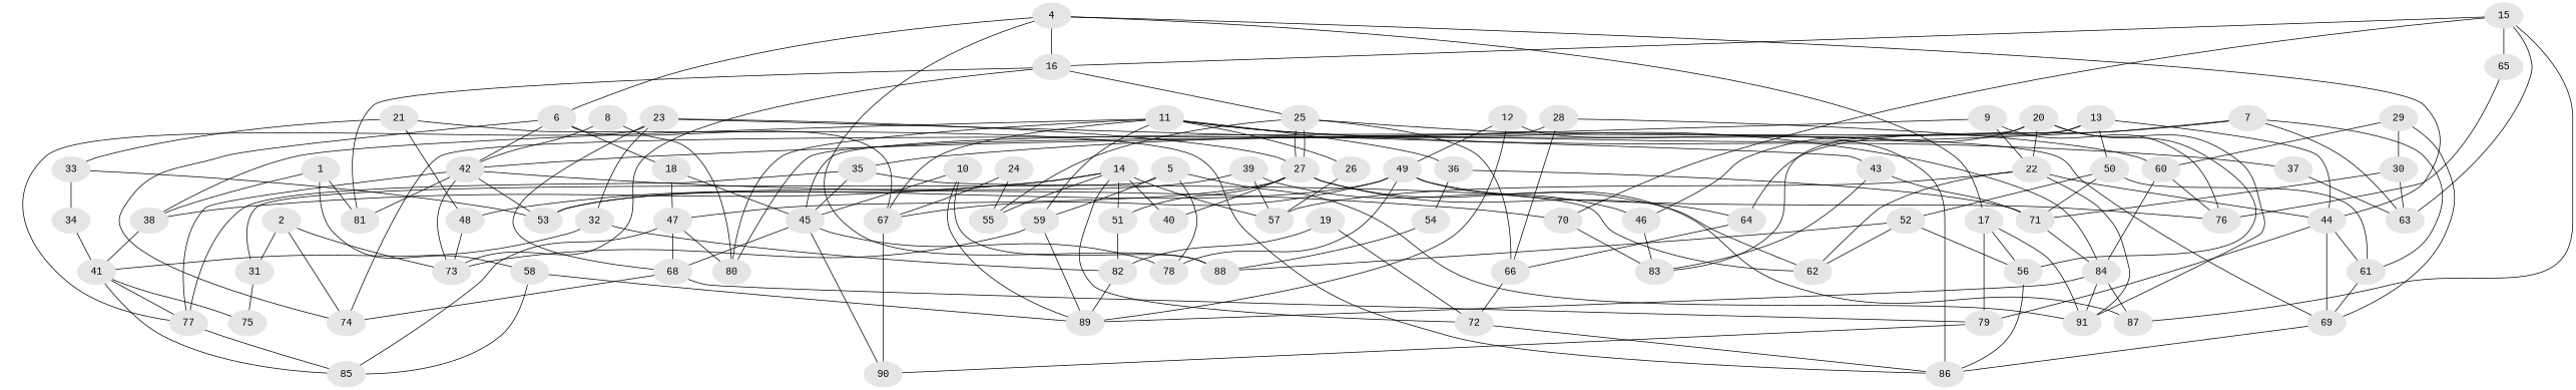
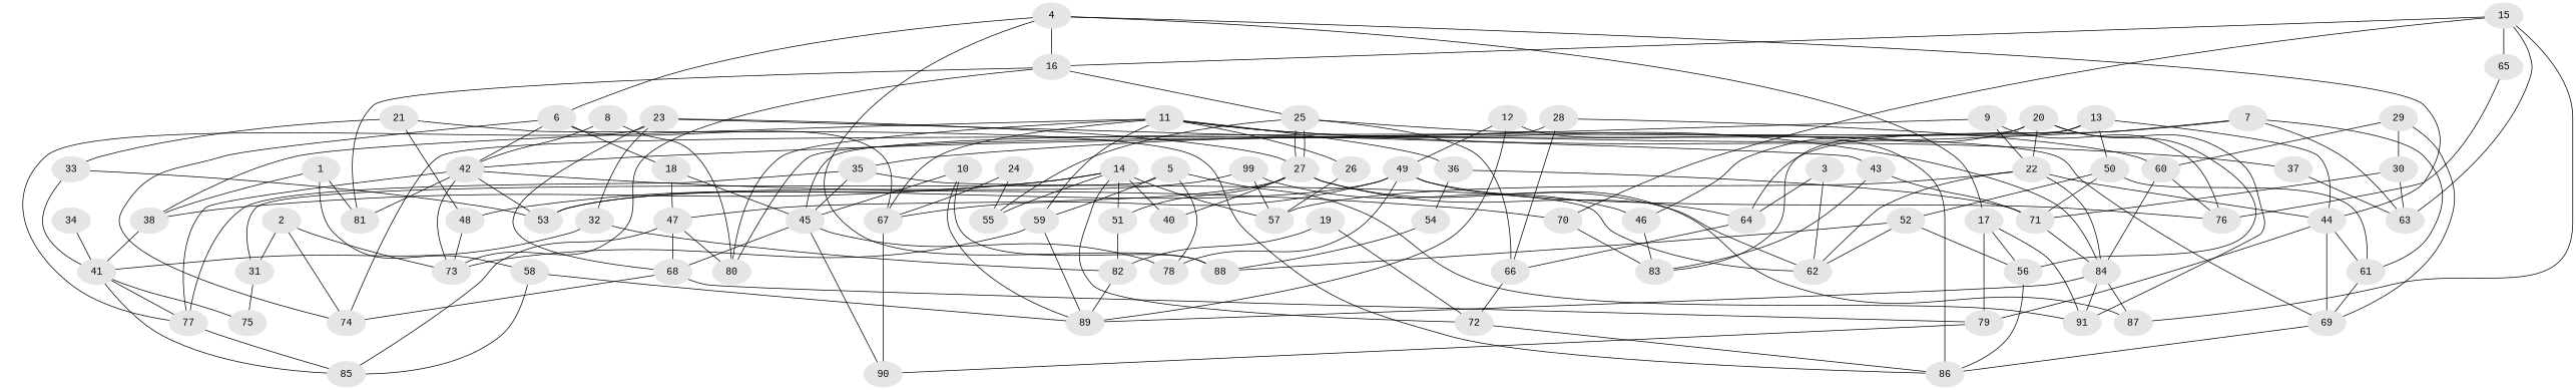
  graph {
    fontname="Liberation Mono"
    node [color=gray90 fontname="Liberation Mono" style=filled]
    edge [fontname="Liberation Mono"]
    1
    38
    58
    81
    41
    89
    85
    2
    31
    73
    74
    75
+   3
    62
    64
    66
    4
    6
    16
    17
    44
    88
    18
    42
    67
    25
    91
    56
    79
    61
    69
    5
    59
    78
    47
    45
    70
    77
    53
    90
    7
    35
    63
    8
    80
    9
    22
    76
    57
    10
    68
    11
    26
    36
    37
    84
    71
    54
    87
    12
    49
    86
    13
    50
    83
    52
    14
    40
    48
    51
    55
    72
    82
    15
    65
    27
    19
    20
    46
    21
    33
    34
    23
    32
    43
    24
    28
    60
    29
    30
-   39
+   39 [label=99]
    1 -- 38
    1 -- 58
    1 -- 81
    38 -- 41
    58 -- 89
    58 -- 85
    41 -- 85
    41 -- 75
    41 -- 77
    2 -- 31
    2 -- 73
    2 -- 74
    31 -- 75
+   3 -- 62
+   3 -- 64
    64 -- 66
    66 -- 72
    4 -- 6
    4 -- 16
    4 -- 17
    4 -- 44
    4 -- 88
    6 -- 74
    6 -- 18
    6 -- 42
    6 -- 67
    16 -- 81
    16 -- 73
    16 -- 25
    17 -- 91
    17 -- 56
    17 -- 79
    44 -- 79
    44 -- 61
    44 -- 69
    18 -- 47
    18 -- 45
    42 -- 81
    42 -- 73
    42 -- 70
    42 -- 77
    42 -- 53
    67 -- 90
    25 -- 66
    25 -- 69
    25 -- 55
    25 -- 27
    25 -- 27
    56 -- 86
    79 -- 90
    61 -- 69
    69 -- 86
    5 -- 31
    5 -- 91
    5 -- 59
    5 -- 78
    59 -- 89
    59 -- 73
    47 -- 85
    47 -- 80
    47 -- 68
    45 -- 78
    45 -- 90
    45 -- 68
    70 -- 83
    77 -- 85
    7 -- 64
    7 -- 61
    7 -- 35
    7 -- 63
    35 -- 62
    35 -- 45
    35 -- 77
    8 -- 42
    8 -- 80
    9 -- 42
    9 -- 22
    9 -- 76
    22 -- 62
    22 -- 44
-   22 -- 91
+   22 -- 84
    22 -- 57
    10 -- 89
    10 -- 88
    10 -- 45
    68 -- 74
    68 -- 79
    11 -- 38
    11 -- 67
    11 -- 59
    11 -- 80
    11 -- 26
    11 -- 36
    11 -- 37
    11 -- 84
    26 -- 57
    36 -- 71
    36 -- 54
    37 -- 63
    84 -- 89
    84 -- 91
    84 -- 87
    71 -- 84
    54 -- 88
    12 -- 89
    12 -- 49
    12 -- 86
    49 -- 67
    49 -- 78
    49 -- 53
    49 -- 76
    49 -- 87
    13 -- 44
    13 -- 45
    13 -- 50
    13 -- 83
    50 -- 61
    50 -- 71
    50 -- 52
    52 -- 62
    52 -- 88
    52 -- 56
    14 -- 38
    14 -- 57
    14 -- 40
    14 -- 48
    14 -- 51
    14 -- 55
    14 -- 72
    48 -- 73
    51 -- 82
    72 -- 86
    82 -- 89
    15 -- 16
    15 -- 70
    15 -- 63
    15 -- 87
    15 -- 65
    65 -- 76
    27 -- 62
    27 -- 64
    27 -- 47
    27 -- 40
    27 -- 51
    19 -- 72
    19 -- 82
    20 -- 91
    20 -- 56
    20 -- 80
    20 -- 22
    20 -- 46
    46 -- 83
    21 -- 86
    21 -- 48
    21 -- 33
    33 -- 53
-   33 -- 34
+   33 -- 41
    34 -- 41
    23 -- 77
    23 -- 68
    23 -- 27
    23 -- 32
    23 -- 43
    32 -- 41
    32 -- 82
    43 -- 71
    43 -- 83
    24 -- 67
    24 -- 55
    28 -- 74
    28 -- 66
    28 -- 60
    60 -- 76
    60 -- 84
    29 -- 69
    29 -- 60
    29 -- 30
    30 -- 63
    30 -- 71
    39 -- 53
    39 -- 57
    39 -- 46
  }
